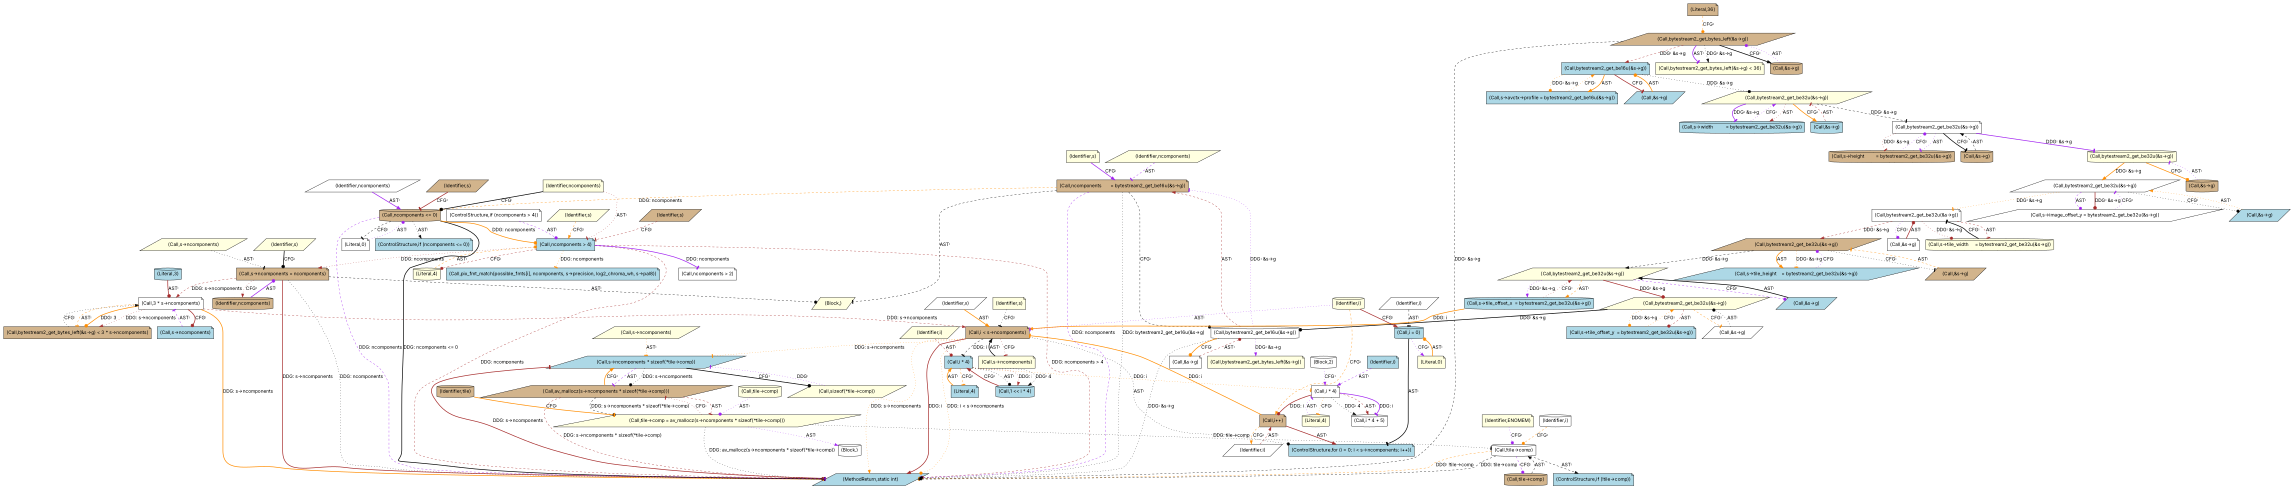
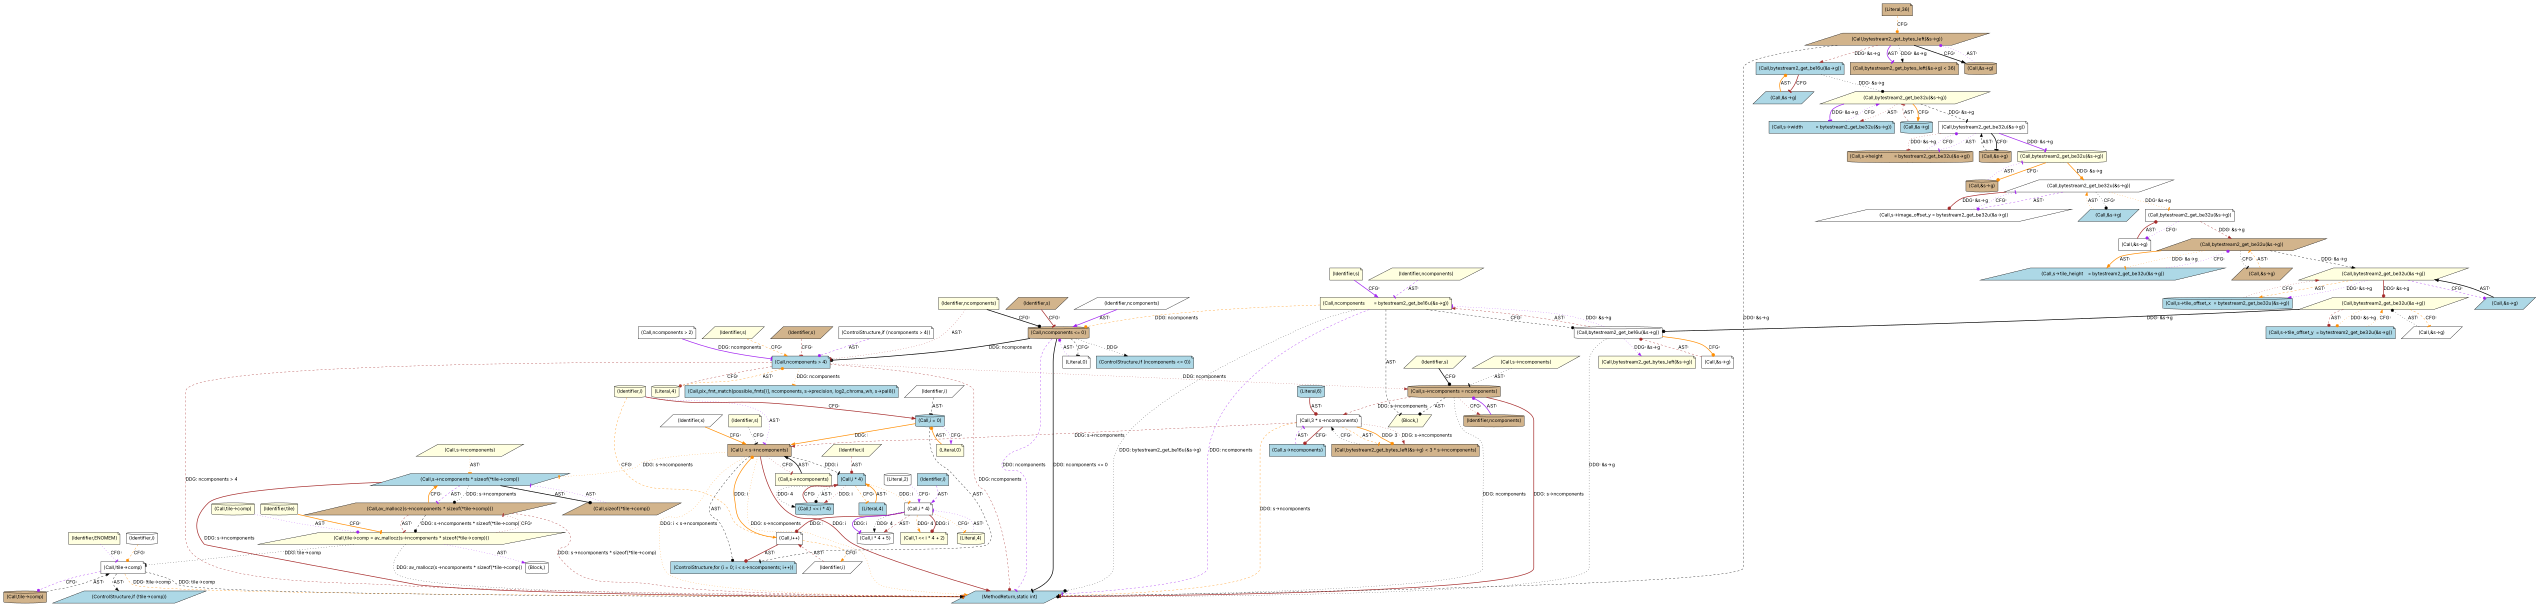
  digraph {
    fontname=Inter
    node [fillcolor=lightyellow fontname=Inter shape=note style=filled]
    edge [arrowhead=normal color=darkorange fontname=Inter style=dotted]
    n1 [fillcolor=lightblue label="(Call,s->ncomponents * sizeof(*tile->comp))" shape=parallelogram]
    n2 [fillcolor=tan label="(Call,av_mallocz(s->ncomponents * sizeof(*tile->comp)))" shape=parallelogram]
-   n3 [label="(Call,sizeof(*tile->comp))" shape=parallelogram]
+   n3 [fillcolor=tan label="(Call,sizeof(*tile->comp))" shape=parallelogram]
    n4 [fillcolor=lightblue label="(MethodReturn,static int)" shape=parallelogram]
    n5 [label="(Call,tile->comp = av_mallocz(s->ncomponents * sizeof(*tile->comp)))" shape=parallelogram]
    n6 [fillcolor=tan label="(Call,i < s->ncomponents)"]
    n7 [fillcolor=lightblue label="(Call,i * 4)"]
    n8 [label="(Call,s->ncomponents)"]
    n9 [fillcolor=lightblue label="(ControlStructure,for (i = 0; i < s->ncomponents; i++))"]
    n10 [fillcolor=white label="(Call,i * 4)"]
    n11 [fillcolor=lightblue label="(Call,1 << i * 4)" shape=cylinder]
    n12 [fillcolor=lightblue label="(Literal,4)"]
-   n13 [fillcolor=tan label="(Call,i++)"]
+   n13 [fillcolor=white label="(Call,i++)"]
    n14 [fillcolor=white label="(Identifier,i)" shape=parallelogram]
+   n15 [label="(Call,1 << i * 4 + 2)"]
    n16 [fillcolor=white label="(Call,i * 4 + 5)" shape=cylinder]
    n17 [label="(Literal,4)" shape=cylinder]
    n18 [fillcolor=lightblue label="(Call,i = 0)" shape=cylinder]
    n19 [label="(Literal,0)"]
    n20 [fillcolor=white label="(Call,3 * s->ncomponents)"]
    n21 [fillcolor=tan label="(Call,bytestream2_get_bytes_left(&s->g) < 3 * s->ncomponents)"]
    n22 [fillcolor=lightblue label="(Call,s->ncomponents)"]
-   n23 [fillcolor=tan label="(Call,s->ncomponents = ncomponents)"]
+   n23 [fillcolor=tan label="(Call,s->ncomponents = ncomponents)" shape=cylinder]
    n24 [fillcolor=tan label="(Identifier,ncomponents)" shape=cylinder]
    n25 [label="(Block,)" shape=parallelogram]
    n26 [fillcolor=lightblue label="(Call,ncomponents > 4)"]
    n27 [fillcolor=white label="(Call,ncomponents > 2)"]
    n28 [fillcolor=lightblue label="(Call,pix_fmt_match(possible_fmts[i], ncomponents, s->precision, log2_chroma_wh, s->pal8))"]
    n29 [label="(Literal,4)" shape=cylinder]
    n30 [fillcolor=white label="(ControlStructure,if (ncomponents > 4))"]
    n31 [fillcolor=tan label="(Call,ncomponents <= 0)" shape=cylinder]
    n32 [fillcolor=white label="(Literal,0)"]
    n33 [fillcolor=lightblue label="(ControlStructure,if (ncomponents <= 0))"]
-   n34 [fillcolor=tan label="(Call,ncomponents       = bytestream2_get_be16u(&s->g))"]
+   n34 [label="(Call,ncomponents       = bytestream2_get_be16u(&s->g))"]
    n35 [fillcolor=white label="(Call,bytestream2_get_be16u(&s->g))" shape=cylinder]
    n36 [label="(Call,bytestream2_get_bytes_left(&s->g))"]
    n37 [fillcolor=white label="(Call,&s->g)"]
    n38 [label="(Call,bytestream2_get_be32u(&s->g))" shape=parallelogram]
    n39 [fillcolor=lightblue label="(Call,s->tile_offset_y  = bytestream2_get_be32u(&s->g))"]
    n40 [fillcolor=white label="(Call,&s->g)" shape=parallelogram]
    n41 [label="(Call,bytestream2_get_be32u(&s->g))" shape=parallelogram]
    n42 [fillcolor=lightblue label="(Call,&s->g)" shape=parallelogram]
    n43 [fillcolor=lightblue label="(Call,s->tile_offset_x  = bytestream2_get_be32u(&s->g))" shape=cylinder]
    n44 [fillcolor=tan label="(Call,bytestream2_get_be32u(&s->g))" shape=parallelogram]
    n45 [fillcolor=lightblue label="(Call,s->tile_height    = bytestream2_get_be32u(&s->g))" shape=parallelogram]
    n46 [fillcolor=tan label="(Call,&s->g)" shape=parallelogram]
    n47 [fillcolor=white label="(Call,bytestream2_get_be32u(&s->g))"]
    n48 [fillcolor=white label="(Call,&s->g)"]
-   n49 [label="(Call,s->tile_width     = bytestream2_get_be32u(&s->g))" shape=cylinder]
    n50 [fillcolor=white label="(Call,bytestream2_get_be32u(&s->g))" shape=parallelogram]
    n51 [fillcolor=white label="(Call,s->image_offset_y = bytestream2_get_be32u(&s->g))" shape=parallelogram]
    n52 [fillcolor=lightblue label="(Call,&s->g)" shape=parallelogram]
    n53 [label="(Call,bytestream2_get_be32u(&s->g))" shape=cylinder]
    n54 [fillcolor=tan label="(Call,&s->g)" shape=cylinder]
    n55 [fillcolor=white label="(Call,bytestream2_get_be32u(&s->g))"]
    n56 [fillcolor=tan label="(Call,s->height         = bytestream2_get_be32u(&s->g))" shape=cylinder]
    n57 [fillcolor=tan label="(Call,&s->g)" shape=cylinder]
    n58 [label="(Call,bytestream2_get_be32u(&s->g))" shape=parallelogram]
-   n59 [fillcolor=lightblue label="(Call,s->width          = bytestream2_get_be32u(&s->g))" shape=cylinder]
+   n59 [fillcolor=lightblue label="(Call,s->width          = bytestream2_get_be32u(&s->g))"]
    n60 [fillcolor=lightblue label="(Call,&s->g)" shape=cylinder]
    n61 [fillcolor=lightblue label="(Call,bytestream2_get_be16u(&s->g))"]
-   n62 [fillcolor=lightblue label="(Call,s->avctx->profile = bytestream2_get_be16u(&s->g))"]
    n63 [fillcolor=lightblue label="(Call,&s->g)" shape=parallelogram]
    n64 [fillcolor=tan label="(Call,bytestream2_get_bytes_left(&s->g))" shape=parallelogram]
-   n65 [label="(Call,bytestream2_get_bytes_left(&s->g) < 36)"]
+   n65 [fillcolor=tan label="(Call,bytestream2_get_bytes_left(&s->g) < 36)"]
    n66 [fillcolor=tan label="(Call,&s->g)" shape=cylinder]
-   n67 [fillcolor=white label="(Call,!tile->comp)" shape=cylinder]
+   n67 [fillcolor=white label="(Call,!tile->comp)"]
    n68 [fillcolor=white label="(Block,)" shape=cylinder]
-   n69 [fillcolor=lightblue label="(ControlStructure,if (!tile->comp))"]
+   n69 [fillcolor=lightblue label="(ControlStructure,if (!tile->comp))" shape=parallelogram]
    n70 [fillcolor=tan label="(Call,tile->comp)" shape=cylinder]
-   n71 [fillcolor=white label="(Block,2)" shape=cylinder]
+   n71 [fillcolor=white label="(Literal,2)" shape=cylinder]
    n72 [fillcolor=white label="(Identifier,ncomponents)" shape=parallelogram]
    n73 [label="(Call,tile->comp)" shape=cylinder]
    n74 [label="(Call,s->ncomponents)" shape=parallelogram]
    n75 [fillcolor=white label="(Identifier,x)" shape=parallelogram]
    n76 [label="(Identifier,ENOMEM)"]
    n77 [label="(Call,s->ncomponents)" shape=parallelogram]
    n78 [fillcolor=lightblue label="(Identifier,i)"]
    n79 [fillcolor=tan label="(Literal,36)"]
    n80 [label="(Identifier,s)"]
    n81 [fillcolor=white label="(Identifier,i)" shape=parallelogram]
-   n82 [fillcolor=lightblue label="(Literal,3)" shape=cylinder]
+   n82 [fillcolor=lightblue label="(Literal,6)" shape=cylinder]
    n83 [label="(Identifier,ncomponents)"]
    n84 [label="(Identifier,s)" shape=parallelogram]
    n85 [label="(Identifier,i)" shape=parallelogram]
    n86 [label="(Identifier,ncomponents)" shape=parallelogram]
    n87 [label="(Identifier,i)" shape=cylinder]
    n88 [fillcolor=white label="(Identifier,i)" shape=cylinder]
    n89 [label="(Identifier,s)"]
    n90 [label="(Identifier,s)" shape=parallelogram]
-   n91 [fillcolor=tan label="(Identifier,tile)" shape=cylinder]
+   n91 [label="(Identifier,tile)" shape=cylinder]
    n92 [fillcolor=tan label="(Identifier,s)" shape=parallelogram]
    n93 [fillcolor=tan label="(Identifier,s)" shape=parallelogram]
    n1 -> n2 [arrowhead=tee color=purple label="AST: " style=dashed]
    n1 -> n2 [arrowhead=dot color=black label="DDG: s->ncomponents"]
-   n1 -> n3 [arrowhead=dot color=black label="CFG: " style=bold]
-   n4 -> n1 [arrowhead=tee color=brown label="DDG: s->ncomponents" style=bold]
+   n1 -> n3 [arrowhead=dot color=black label="AST: " style=bold]
+   n1 -> n4 [arrowhead=tee color=brown label="DDG: s->ncomponents" style=bold]
    n2 -> n1 [label="CFG: " style=bold]
    n2 -> n4 [color=brown label="DDG: s->ncomponents * sizeof(*tile->comp)" style=dashed]
    n2 -> n5 [arrowhead=tee color=brown label="AST: " style=dashed]
    n2 -> n5 [arrowhead=dot color=black label="DDG: s->ncomponents * sizeof(*tile->comp)" style=dashed]
-   n3 -> n1 [arrowhead=tee color=purple label="DDG: "]
+   n3 -> n1 [arrowhead=tee color=purple label="AST: "]
    n5 -> n2 [arrowhead=tee color=brown label="CFG: "]
    n5 -> n4 [color=black label="DDG: av_mallocz(s->ncomponents * sizeof(*tile->comp))"]
    n5 -> n67 [arrowhead=tee color=black label="DDG: tile->comp"]
    n5 -> n68 [color=purple label="AST: "]
    n6 -> n1 [arrowhead=tee label="DDG: s->ncomponents"]
    n6 -> n4 [arrowhead=dot label="DDG: i < s->ncomponents"]
    n6 -> n4 [label="DDG: s->ncomponents"]
    n6 -> n4 [color=brown label="DDG: i" style=bold]
    n6 -> n7 [arrowhead=tee color=black label="DDG: i" style=dashed]
    n6 -> n8 [arrowhead=tee color=brown label="CFG: "]
-   n6 -> n9 [arrowhead=dot color=black label="AST: "]
+   n6 -> n9 [arrowhead=dot color=black label="AST: " style=dashed]
    n7 -> n10 [arrowhead=tee label="DDG: i"]
    n7 -> n11 [arrowhead=dot color=black label="AST: "]
    n7 -> n11 [color=brown label="DDG: i"]
    n7 -> n11 [color=black label="DDG: 4"]
    n7 -> n12 [arrowhead=tee label="CFG: " style=dashed]
    n8 -> n6 [color=black label="AST: " style=bold]
    n10 -> n13 [arrowhead=dot color=brown label="DDG: i" style=bold]
+   n10 -> n15 [arrowhead=dot color=brown label="DDG: i" style=bold]
+   n10 -> n15 [label="DDG: 4" style=dashed]
    n10 -> n16 [color=brown label="AST: " style=dashed]
    n10 -> n16 [arrowhead=tee color=purple label="DDG: i" style=bold]
    n10 -> n16 [color=black label="DDG: 4"]
    n10 -> n17 [arrowhead=tee label="CFG: "]
    n11 -> n7 [color=brown label="CFG: " style=bold]
    n12 -> n7 [label="AST: " style=bold]
-   n13 -> n6 [arrowhead=tee label="DDG: i" style=bold]
-   n13 -> n9 [color=brown label="AST: " style=bold]
+   n13 -> n6 [arrowhead=dot label="DDG: i" style=bold]
+   n13 -> n9 [arrowhead=dot color=brown label="AST: " style=bold]
    n13 -> n14 [label="CFG: " style=dashed]
    n14 -> n13 [color=brown label="AST: " style=dashed]
    n17 -> n10 [arrowhead=tee color=purple label="AST: "]
-   n43 -> n6 [label="DDG: i" style=bold]
-   n18 -> n9 [arrowhead=tee color=black label="AST: " style=bold]
+   n18 -> n6 [label="DDG: i" style=bold]
+   n18 -> n9 [arrowhead=tee color=black label="AST: " style=dashed]
    n18 -> n19 [color=purple label="CFG: "]
    n19 -> n18 [arrowhead=dot label="AST: " style=bold]
-   n20 -> n4 [arrowhead=dot label="DDG: s->ncomponents" style=bold]
+   n20 -> n4 [arrowhead=dot label="DDG: s->ncomponents" style=dashed]
    n20 -> n6 [color=brown label="DDG: s->ncomponents" style=dashed]
    n20 -> n21 [arrowhead=tee label="AST: " style=dashed]
    n20 -> n21 [arrowhead=dot label="DDG: 3" style=bold]
    n20 -> n21 [color=brown label="DDG: s->ncomponents"]
    n20 -> n22 [arrowhead=dot color=brown label="CFG: " style=bold]
    n21 -> n20 [color=black label="CFG: "]
    n22 -> n20 [arrowhead=tee color=purple label="AST: " style=dashed]
    n23 -> n4 [color=black label="DDG: ncomponents"]
    n23 -> n4 [color=brown label="DDG: s->ncomponents" style=bold]
    n23 -> n20 [color=brown label="DDG: s->ncomponents" style=dashed]
    n23 -> n24 [color=brown label="CFG: "]
    n23 -> n25 [arrowhead=dot color=black label="AST: " style=dashed]
    n24 -> n23 [arrowhead=dot color=purple label="AST: " style=bold]
    n26 -> n4 [arrowhead=dot color=brown label="DDG: ncomponents" style=dashed]
    n26 -> n4 [arrowhead=dot color=brown label="DDG: ncomponents > 4" style=dashed]
    n26 -> n23 [color=brown label="DDG: ncomponents"]
-   n26 -> n27 [arrowhead=tee color=purple label="DDG: ncomponents" style=bold]
+   n27 -> n26 [arrowhead=tee color=purple label="DDG: ncomponents" style=bold]
    n26 -> n28 [arrowhead=tee label="DDG: ncomponents"]
    n26 -> n29 [arrowhead=dot color=brown label="CFG: " style=dashed]
    n29 -> n26 [arrowhead=dot label="AST: " style=dashed]
    n30 -> n26 [arrowhead=dot color=purple label="AST: " style=dashed]
    n31 -> n4 [arrowhead=tee color=black label="DDG: ncomponents <= 0" style=bold]
    n31 -> n4 [arrowhead=tee color=purple label="DDG: ncomponents" style=dashed]
-   n31 -> n26 [arrowhead=dot label="DDG: ncomponents" style=bold]
+   n31 -> n26 [arrowhead=dot color=black label="DDG: ncomponents" style=bold]
    n31 -> n32 [arrowhead=tee color=black label="CFG: " style=dashed]
-   n31 -> n33 [color=black label="AST: "]
+   n31 -> n33 [color=black label="DDG: "]
    n32 -> n31 [arrowhead=dot color=purple label="AST: "]
    n34 -> n4 [arrowhead=tee color=purple label="DDG: ncomponents" style=dashed]
    n34 -> n4 [arrowhead=dot color=black label="DDG: bytestream2_get_be16u(&s->g)"]
    n34 -> n25 [arrowhead=tee color=black label="AST: " style=dashed]
    n34 -> n31 [arrowhead=dot label="DDG: ncomponents" style=dashed]
    n34 -> n35 [arrowhead=dot color=black label="CFG: " style=dashed]
    n35 -> n4 [arrowhead=dot color=black label="DDG: &s->g"]
    n35 -> n34 [color=brown label="AST: " style=dashed]
    n35 -> n34 [arrowhead=tee color=purple label="DDG: &s->g"]
    n35 -> n36 [color=purple label="DDG: &s->g"]
    n35 -> n37 [arrowhead=dot label="CFG: " style=bold]
    n37 -> n35 [arrowhead=dot color=brown label="AST: " style=dashed]
    n38 -> n35 [arrowhead=dot color=black label="DDG: &s->g" style=bold]
    n38 -> n39 [arrowhead=dot color=brown label="AST: " style=dashed]
    n38 -> n39 [arrowhead=dot label="DDG: &s->g"]
    n38 -> n40 [arrowhead=tee label="CFG: " style=dashed]
    n39 -> n38 [label="CFG: "]
    n40 -> n38 [arrowhead=dot color=black label="AST: "]
    n41 -> n38 [arrowhead=dot color=brown label="DDG: &s->g" style=bold]
    n41 -> n42 [arrowhead=dot color=purple label="CFG: " style=dashed]
    n41 -> n43 [label="AST: " style=dashed]
    n41 -> n43 [color=purple label="DDG: &s->g"]
    n42 -> n41 [color=black label="AST: " style=bold]
    n43 -> n41 [color=brown label="CFG: "]
    n44 -> n41 [color=black label="DDG: &s->g" style=dashed]
    n44 -> n45 [label="AST: " style=bold]
    n44 -> n45 [arrowhead=tee label="DDG: &s->g"]
    n44 -> n46 [arrowhead=tee color=black label="CFG: "]
    n45 -> n44 [arrowhead=dot color=purple label="CFG: "]
    n46 -> n44 [arrowhead=tee label="AST: " style=dashed]
    n47 -> n44 [color=brown label="DDG: &s->g" style=dashed]
    n47 -> n48 [arrowhead=dot color=purple label="CFG: "]
-   n47 -> n49 [arrowhead=tee color=brown label="AST: " style=dashed]
-   n47 -> n49 [arrowhead=dot color=brown label="DDG: &s->g"]
    n48 -> n47 [arrowhead=dot color=brown label="AST: " style=bold]
-   n49 -> n47 [arrowhead=tee color=black label="CFG: " style=bold]
    n50 -> n47 [arrowhead=tee label="DDG: &s->g"]
    n50 -> n51 [arrowhead=dot color=purple label="AST: " style=dashed]
    n50 -> n51 [arrowhead=dot color=brown label="DDG: &s->g" style=bold]
    n50 -> n52 [arrowhead=dot color=black label="CFG: "]
    n51 -> n50 [arrowhead=tee color=purple label="CFG: "]
    n52 -> n50 [label="AST: "]
    n53 -> n50 [label="DDG: &s->g" style=bold]
    n53 -> n54 [arrowhead=dot label="CFG: " style=bold]
    n54 -> n53 [arrowhead=tee color=purple label="AST: "]
    n55 -> n53 [arrowhead=tee color=purple label="DDG: &s->g" style=bold]
    n55 -> n56 [arrowhead=tee color=purple label="AST: "]
    n55 -> n56 [arrowhead=tee color=brown label="DDG: &s->g"]
    n55 -> n57 [arrowhead=tee color=black label="CFG: " style=bold]
    n56 -> n55 [arrowhead=dot color=purple label="CFG: "]
    n57 -> n55 [color=black label="AST: " style=dashed]
    n58 -> n55 [arrowhead=tee color=black label="DDG: &s->g" style=dashed]
    n58 -> n59 [color=brown label="AST: "]
    n58 -> n59 [arrowhead=tee color=purple label="DDG: &s->g" style=bold]
    n58 -> n60 [label="CFG: " style=bold]
    n59 -> n58 [color=purple label="CFG: "]
    n60 -> n58 [arrowhead=tee color=brown label="AST: " style=dashed]
    n61 -> n58 [arrowhead=dot color=black label="DDG: &s->g"]
-   n61 -> n62 [label="AST: " style=bold]
-   n61 -> n62 [arrowhead=dot label="DDG: &s->g"]
    n61 -> n63 [arrowhead=tee color=brown label="CFG: " style=bold]
-   n62 -> n61 [label="CFG: "]
    n63 -> n61 [arrowhead=dot label="AST: " style=bold]
    n64 -> n4 [arrowhead=tee color=black label="DDG: &s->g" style=dashed]
    n64 -> n61 [color=brown label="DDG: &s->g" style=dashed]
    n64 -> n65 [arrowhead=tee color=purple label="AST: " style=bold]
    n64 -> n65 [color=black label="DDG: &s->g"]
    n64 -> n66 [color=black label="CFG: " style=bold]
    n66 -> n64 [arrowhead=dot color=purple label="AST: "]
    n67 -> n4 [arrowhead=tee label="DDG: !tile->comp" style=dashed]
    n67 -> n4 [color=black label="DDG: tile->comp" style=dashed]
    n67 -> n69 [color=black label="AST: " style=dashed]
    n67 -> n70 [arrowhead=dot color=purple label="CFG: " style=dashed]
    n70 -> n67 [color=black label="AST: " style=dashed]
    n71 -> n10 [color=purple label="CFG: "]
    n72 -> n31 [color=purple label="AST: " style=bold]
    n73 -> n5 [arrowhead=dot color=purple label="AST: "]
    n74 -> n23 [arrowhead=tee color=black label="AST: "]
-   n75 -> n6 [label="AST: " style=bold]
-   n76 -> n67 [arrowhead=dot color=purple label="CFG: "]
+   n75 -> n6 [label="CFG: " style=bold]
+   n76 -> n67 [arrowhead=tee color=purple label="CFG: "]
    n77 -> n1 [arrowhead=tee label="AST: "]
    n78 -> n10 [color=purple label="AST: " style=dashed]
    n79 -> n64 [arrowhead=dot label="CFG: " style=dashed]
    n80 -> n34 [color=purple label="CFG: " style=bold]
    n81 -> n18 [arrowhead=tee color=black label="AST: " style=dashed]
    n82 -> n20 [arrowhead=dot color=brown label="AST: " style=bold]
    n83 -> n26 [arrowhead=tee color=brown label="AST: "]
    n83 -> n31 [arrowhead=dot color=black label="CFG: " style=bold]
    n84 -> n23 [arrowhead=dot color=black label="CFG: " style=bold]
    n85 -> n7 [arrowhead=dot color=brown label="AST: " style=dashed]
    n86 -> n34 [arrowhead=tee color=purple label="AST: " style=dashed]
    n87 -> n6 [arrowhead=tee color=purple label="AST: "]
    n87 -> n13 [label="CFG: " style=dashed]
    n87 -> n18 [color=brown label="CFG: " style=bold]
    n88 -> n67 [arrowhead=dot label="CFG: " style=dashed]
    n89 -> n6 [arrowhead=tee color=black label="CFG: "]
    n90 -> n26 [label="CFG: " style=dashed]
    n91 -> n5 [arrowhead=tee label="CFG: " style=bold]
    n92 -> n26 [arrowhead=tee color=brown label="CFG: " style=dashed]
    n93 -> n31 [arrowhead=tee color=brown label="CFG: " style=bold]
  }
